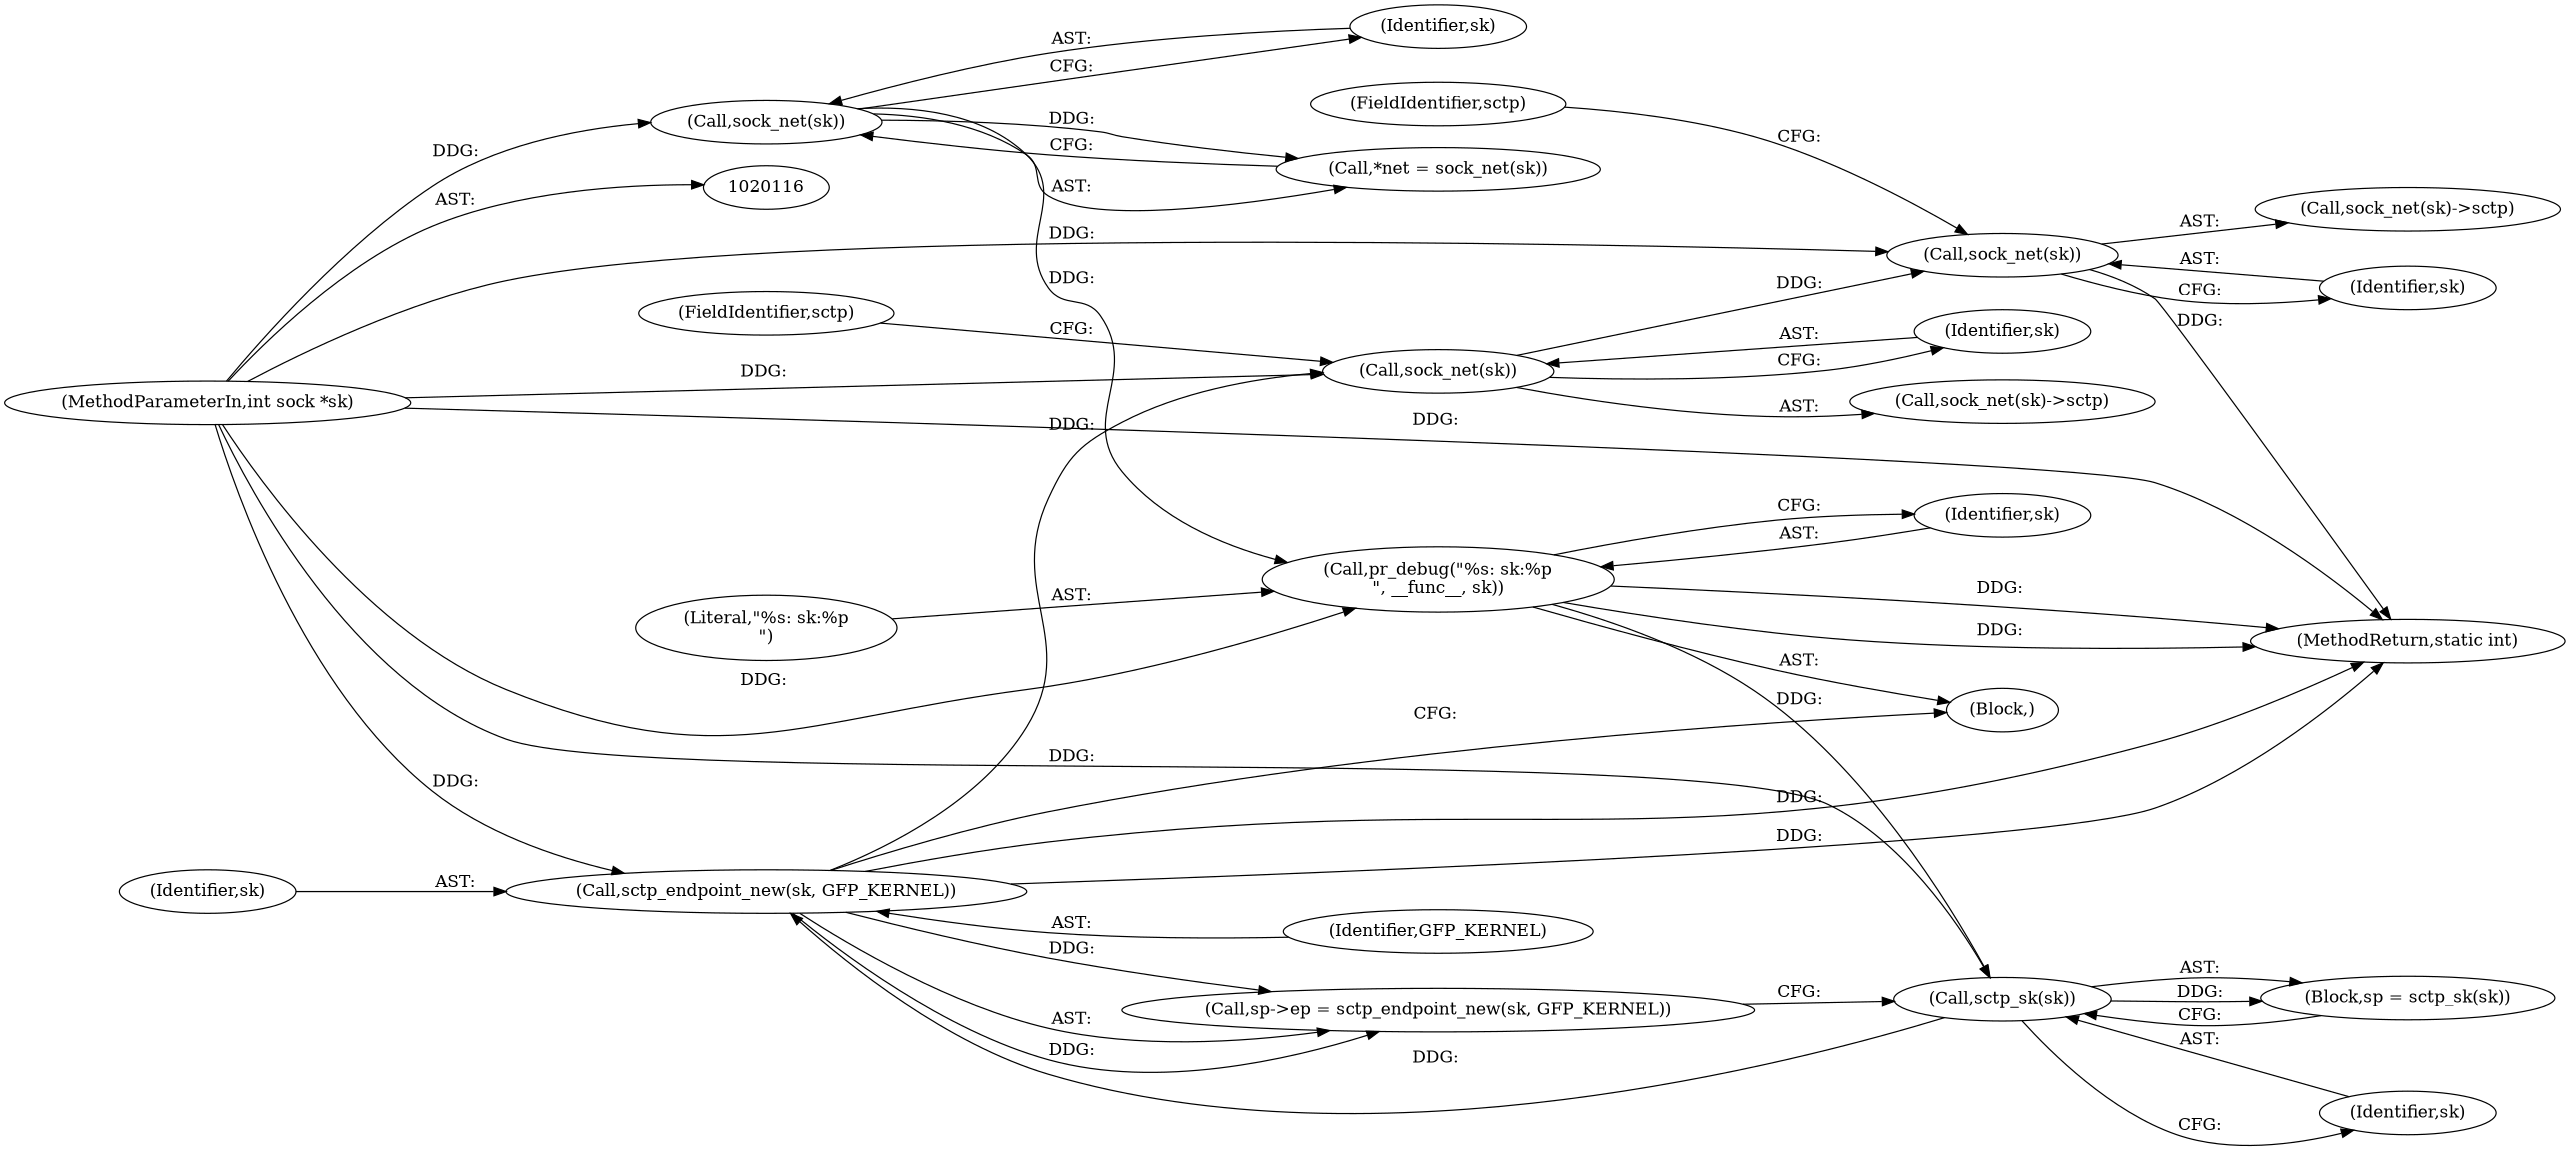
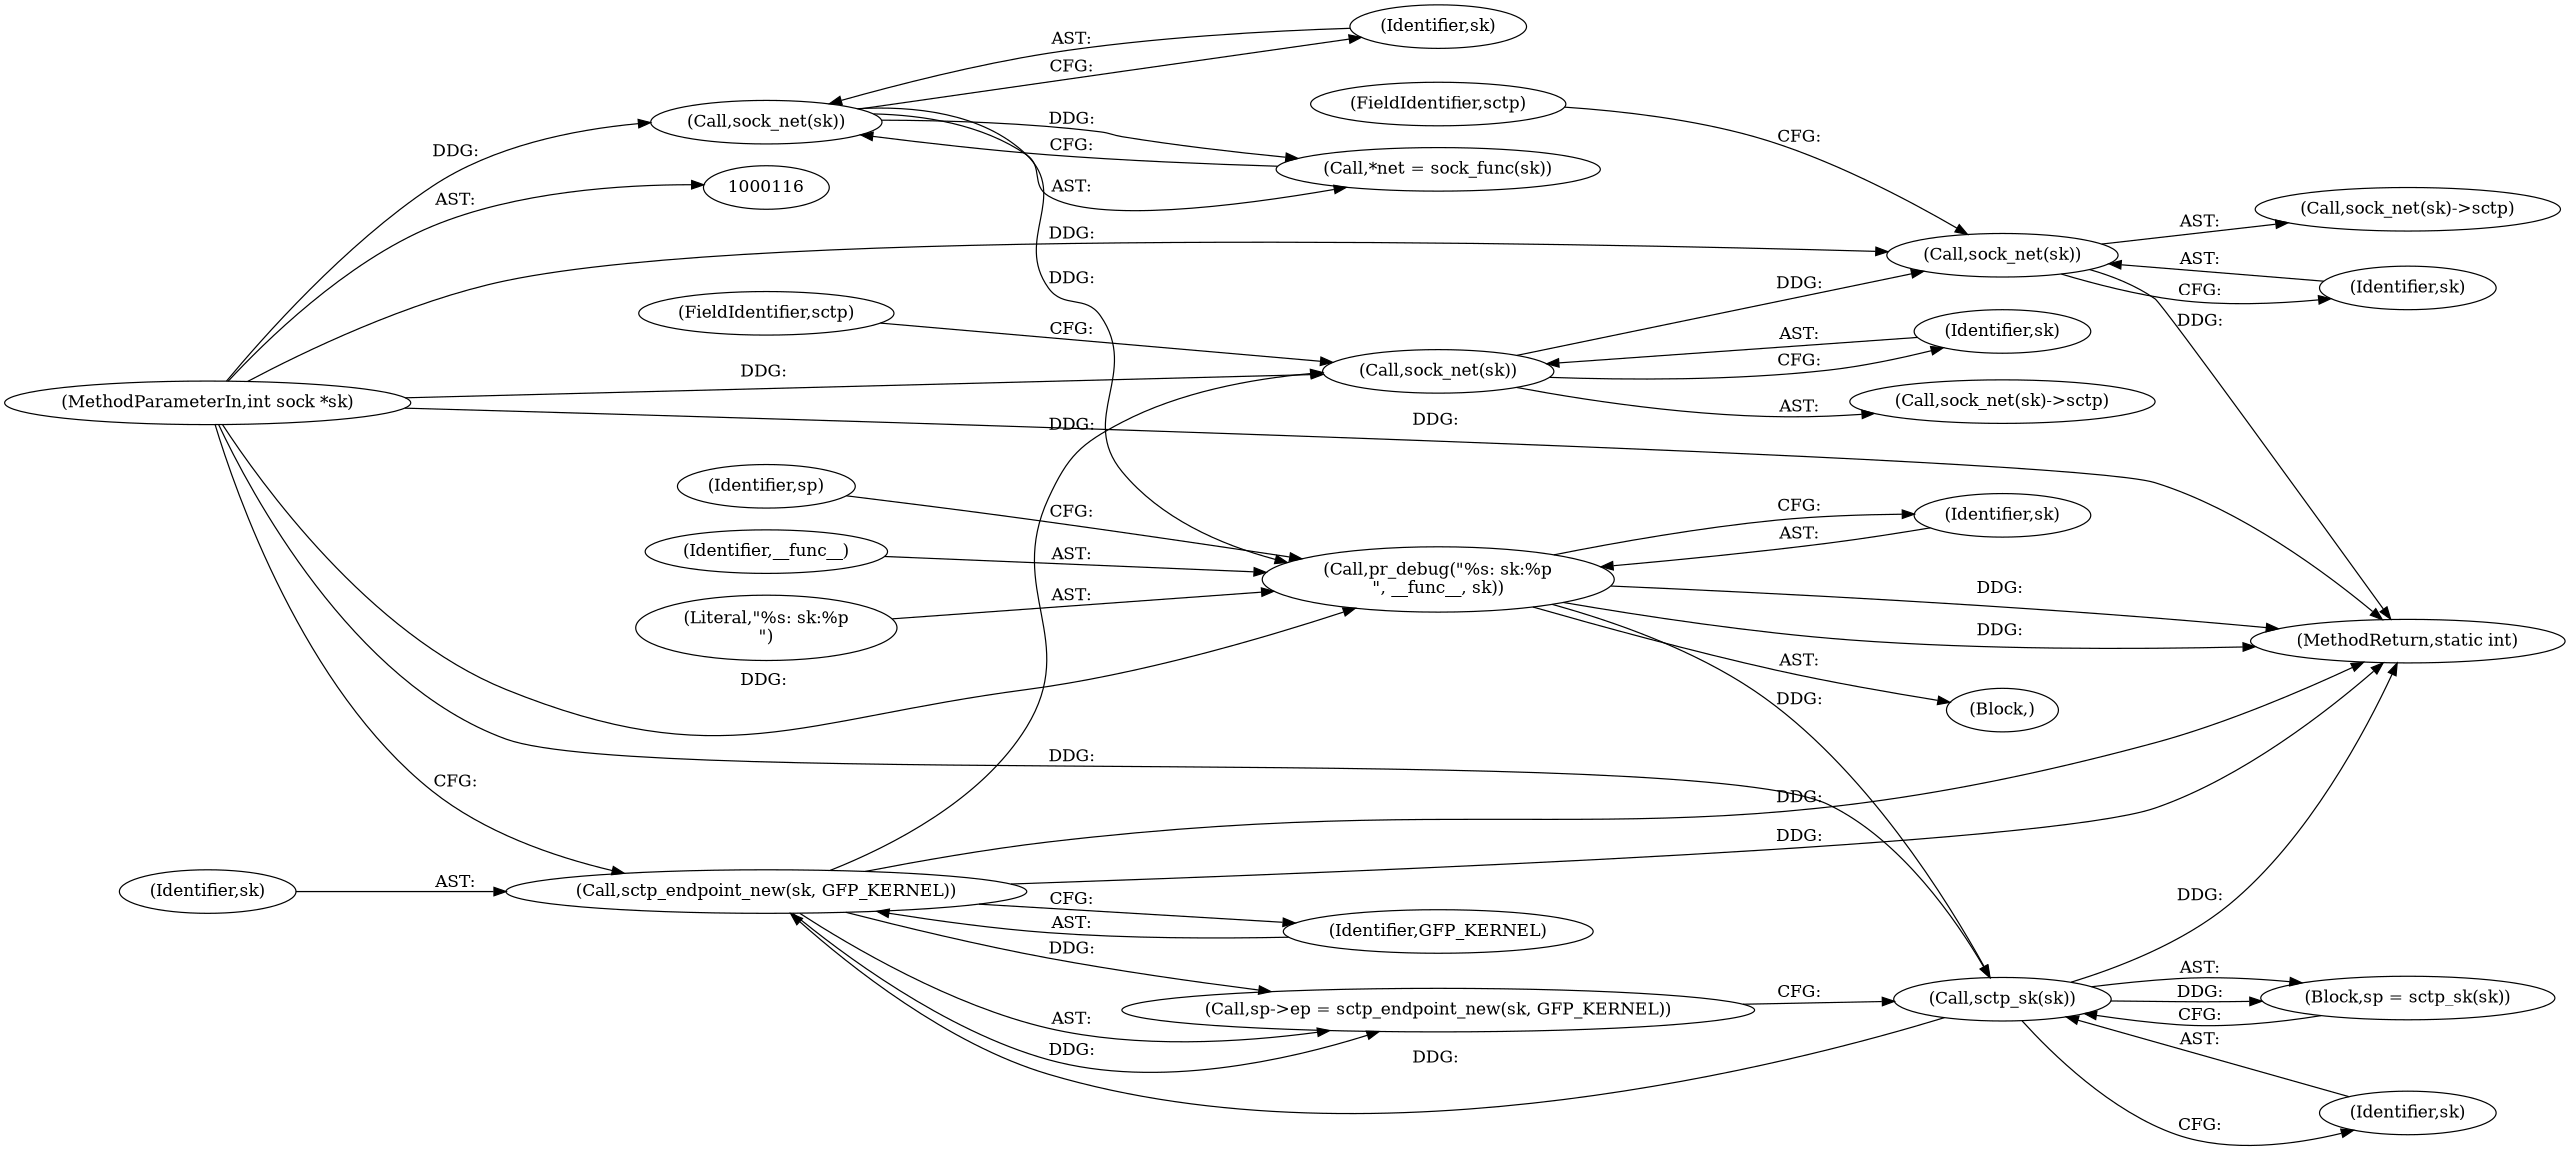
  digraph {
    rankdir=LR
    n1 [label="(Call,sock_net(sk))"]
    n2 [label="(MethodReturn,static int)"]
    n3 [label="(Identifier,sk)"]
    n4 [label="(Call,sock_net(sk)->sctp)"]
    n5 [label="(Call,sock_net(sk))"]
    n6 [label="(Call,sock_net(sk)->sctp)"]
    n7 [label="(Identifier,sk)"]
    n8 [label="(Call,sctp_endpoint_new(sk, GFP_KERNEL))"]
    n9 [label="(Call,sp->ep = sctp_endpoint_new(sk, GFP_KERNEL))"]
    n10 [label="(Identifier,GFP_KERNEL)"]
    n11 [label="(Call,sctp_sk(sk))"]
    n12 [label="(Identifier,sk)"]
    n13 [label="(Block,sp = sctp_sk(sk))"]
    n14 [label="(Call,pr_debug(\"%s: sk:%p\n\", __func__, sk))"]
    n15 [label="(Block,)"]
    n16 [label="(Identifier,sk)"]
    n17 [label="(Call,sock_net(sk))"]
-   n18 [label="(Call,*net = sock_net(sk))"]
+   n18 [label="(Call,*net = sock_func(sk))"]
    n19 [label="(Identifier,sk)"]
    n20 [label="(MethodParameterIn,int sock *sk)"]
-   1000116 [label=1020116]
+   1000116
    n22 [label="(Literal,\"%s: sk:%p\n\")"]
    n23 [label="(Identifier,sk)"]
    n24 [label="(FieldIdentifier,sctp)"]
+   n25 [label="(Identifier,sp)"]
+   n26 [label="(Identifier,__func__)"]
    n27 [label="(FieldIdentifier,sctp)"]
    n1 -> n2 [label="DDG: "]
    n1 -> n3 [label="CFG: "]
    n1 -> n4 [label="AST: "]
    n3 -> n1 [label="AST: "]
    n5 -> n1 [label="DDG: "]
    n5 -> n6 [label="AST: "]
    n5 -> n7 [label="CFG: "]
    n7 -> n5 [label="AST: "]
    n8 -> n2 [label="DDG: "]
    n8 -> n2 [label="DDG: "]
    n8 -> n5 [label="DDG: "]
    n8 -> n9 [label="AST: "]
    n8 -> n9 [label="DDG: "]
    n8 -> n9 [label="DDG: "]
-   n8 -> n15 [label="CFG: "]
+   n8 -> n10 [label="CFG: "]
    n9 -> n11 [label="CFG: "]
    n10 -> n8 [label="AST: "]
+   n11 -> n2 [label="DDG: "]
    n11 -> n8 [label="DDG: "]
    n11 -> n12 [label="CFG: "]
    n11 -> n13 [label="AST: "]
    n11 -> n13 [label="DDG: "]
    n12 -> n11 [label="AST: "]
    n13 -> n11 [label="CFG: "]
    n14 -> n2 [label="DDG: "]
    n14 -> n2 [label="DDG: "]
    n14 -> n11 [label="DDG: "]
    n14 -> n15 [label="AST: "]
    n14 -> n16 [label="CFG: "]
    n16 -> n14 [label="AST: "]
    n17 -> n14 [label="DDG: "]
    n17 -> n18 [label="AST: "]
    n17 -> n18 [label="DDG: "]
    n17 -> n19 [label="CFG: "]
    n18 -> n17 [label="CFG: "]
    n19 -> n17 [label="AST: "]
    n20 -> n1 [label="DDG: "]
    n20 -> n2 [label="DDG: "]
    n20 -> n5 [label="DDG: "]
-   n20 -> n8 [label="DDG: "]
+   n20 -> n8 [label="CFG: "]
    n20 -> n11 [label="DDG: "]
    n20 -> n14 [label="DDG: "]
    n20 -> n17 [label="DDG: "]
    n20 -> 1000116 [label="AST: "]
    n22 -> n14 [label="AST: "]
    n23 -> n8 [label="AST: "]
    n24 -> n1 [label="CFG: "]
+   n25 -> n14 [label="CFG: "]
+   n26 -> n14 [label="AST: "]
    n27 -> n5 [label="CFG: "]
  }
